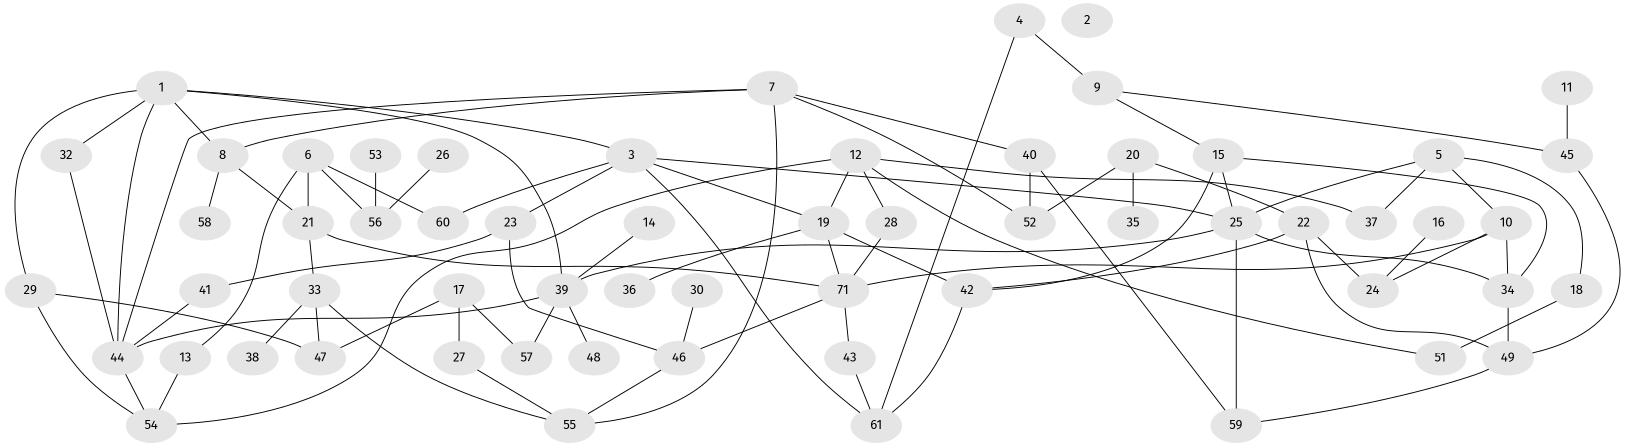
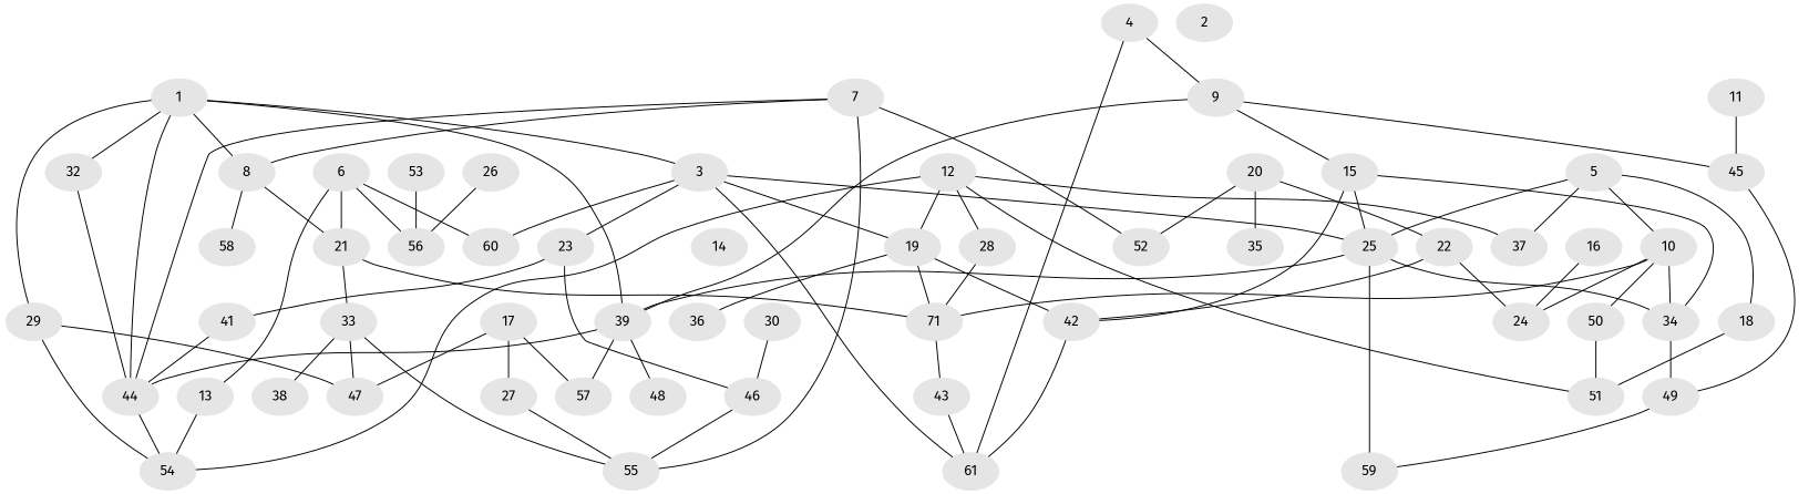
  graph {
    fontname="Fira Sans"
    node [color=gray90 fontname="Fira Sans" style=filled]
    edge [fontname="Fira Sans"]
    1
    3
    8
    29
    32
    39
    44
    19
    23
    25
    60
    61
    21
    58
    54
    47
    57
    48
    2
    n20 [label=71]
    42
    36
    41
    46
    34
    59
    4
    9
    15
    45
    5
    10
    18
    37
    24
+   50
    51
    6
    13
    56
    33
    7
-   40
    52
    55
    49
    43
    11
    12
    28
    14
    16
    17
    27
    20
    22
    35
    38
    26
    30
    53
    1 -- 3
    1 -- 8
    1 -- 29
    1 -- 32
    1 -- 39
    1 -- 44
    3 -- 19
    3 -- 23
    3 -- 25
    3 -- 60
    3 -- 61
    8 -- 21
    8 -- 58
    29 -- 54
    29 -- 47
    32 -- 44
    39 -- 44
    39 -- 57
    39 -- 48
    44 -- 54
    19 -- n20
    19 -- 42
    19 -- 36
    23 -- 41
    23 -- 46
    25 -- 39
    25 -- 34
    25 -- 59
    21 -- n20
    21 -- 33
-   n20 -- 46
    n20 -- 43
    42 -- 61
    41 -- 44
    46 -- 55
    34 -- 49
    4 -- 61
    4 -- 9
-   14 -- 39
+   9 -- 39
    9 -- 15
    9 -- 45
    15 -- 25
    15 -- 42
    15 -- 34
    45 -- 49
    5 -- 25
    5 -- 10
    5 -- 18
    5 -- 37
    10 -- n20
    10 -- 34
    10 -- 24
+   10 -- 50
    18 -- 51
+   50 -- 51
    6 -- 60
    6 -- 21
    6 -- 13
    6 -- 56
    13 -- 54
    33 -- 47
    33 -- 55
    33 -- 38
    7 -- 8
    7 -- 44
-   7 -- 40
    7 -- 52
    7 -- 55
-   40 -- 59
-   40 -- 52
    49 -- 59
    43 -- 61
    11 -- 45
    12 -- 19
    12 -- 54
    12 -- 37
    12 -- 51
    12 -- 28
    28 -- n20
    16 -- 24
    17 -- 47
    17 -- 57
    17 -- 27
    27 -- 55
    20 -- 52
    20 -- 22
    20 -- 35
    22 -- 42
    22 -- 24
-   22 -- 49
    26 -- 56
    30 -- 46
    53 -- 56
  }
